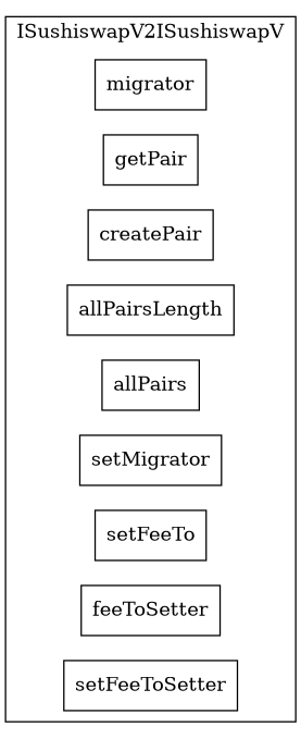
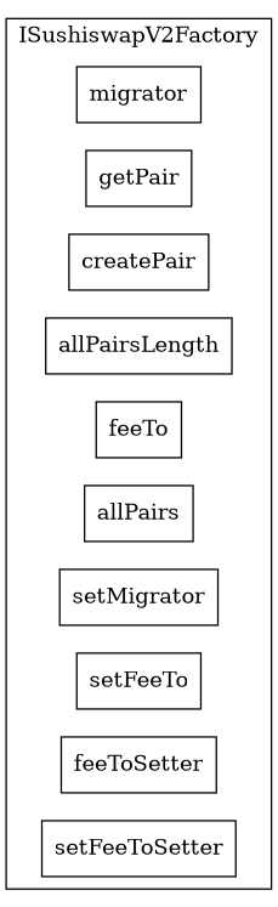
  strict digraph {
    rankdir=LR
    node [shape=box]
    n1 [label=migrator]
    n2 [label=getPair]
    n3 [label=createPair]
    n4 [label=allPairsLength]
+   n5 [label=feeTo]
    n6 [label=allPairs]
    n7 [label=setMigrator]
    n8 [label=setFeeTo]
    n9 [label=feeToSetter]
    n10 [label=setFeeToSetter]
    subgraph cluster_1 {
-     label=ISushiswapV2ISushiswapV
+     label=ISushiswapV2Factory
      n1
      n2
      n3
      n4
+     n5
      n6
      n7
      n8
      n9
      n10
    }
    subgraph cluster_2 {
      label="[Solidity]"
    }
  }
